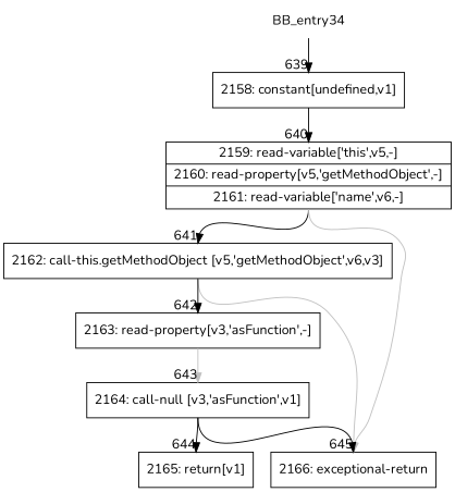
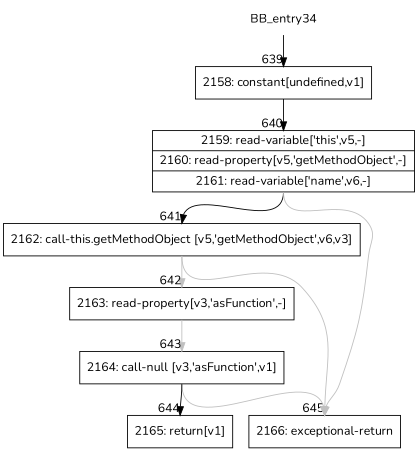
  digraph {
    fontname=Nunito
    rankdir=TD
    node [fontname=Nunito shape=record]
    edge [fontname=Nunito headport=n tailport=s]
    n1 [label=BB_entry34 shape=none]
    n2 [label="{2158: constant[undefined,v1]}"]
    n3 [label="{2159: read-variable['this',v5,-]|2160: read-property[v5,'getMethodObject',-]|2161: read-variable['name',v6,-]}"]
    n4 [label="{2162: call-this.getMethodObject [v5,'getMethodObject',v6,v3]}"]
    n5 [label="{2166: exceptional-return}"]
    n6 [label="{2163: read-property[v3,'asFunction',-]}"]
    n7 [label="{2164: call-null [v3,'asFunction',v1]}"]
    n8 [label="{2165: return[v1]}"]
    n1 -> n2 [headlabel="    639"]
    n2 -> n3 [headlabel="      640"]
    n3 -> n4 [headlabel="      641"]
    n3 -> n5 [color=gray headlabel="      645"]
    n4 -> n5 [color=gray]
-   n4 -> n6 [headlabel="      642"]
+   n4 -> n6 [headlabel="      642" color=gray]
    n6 -> n7 [color=gray headlabel="      643"]
-   n7 -> n5 [color=black]
+   n7 -> n5 [color=gray]
    n7 -> n8 [headlabel="      644"]
  }
